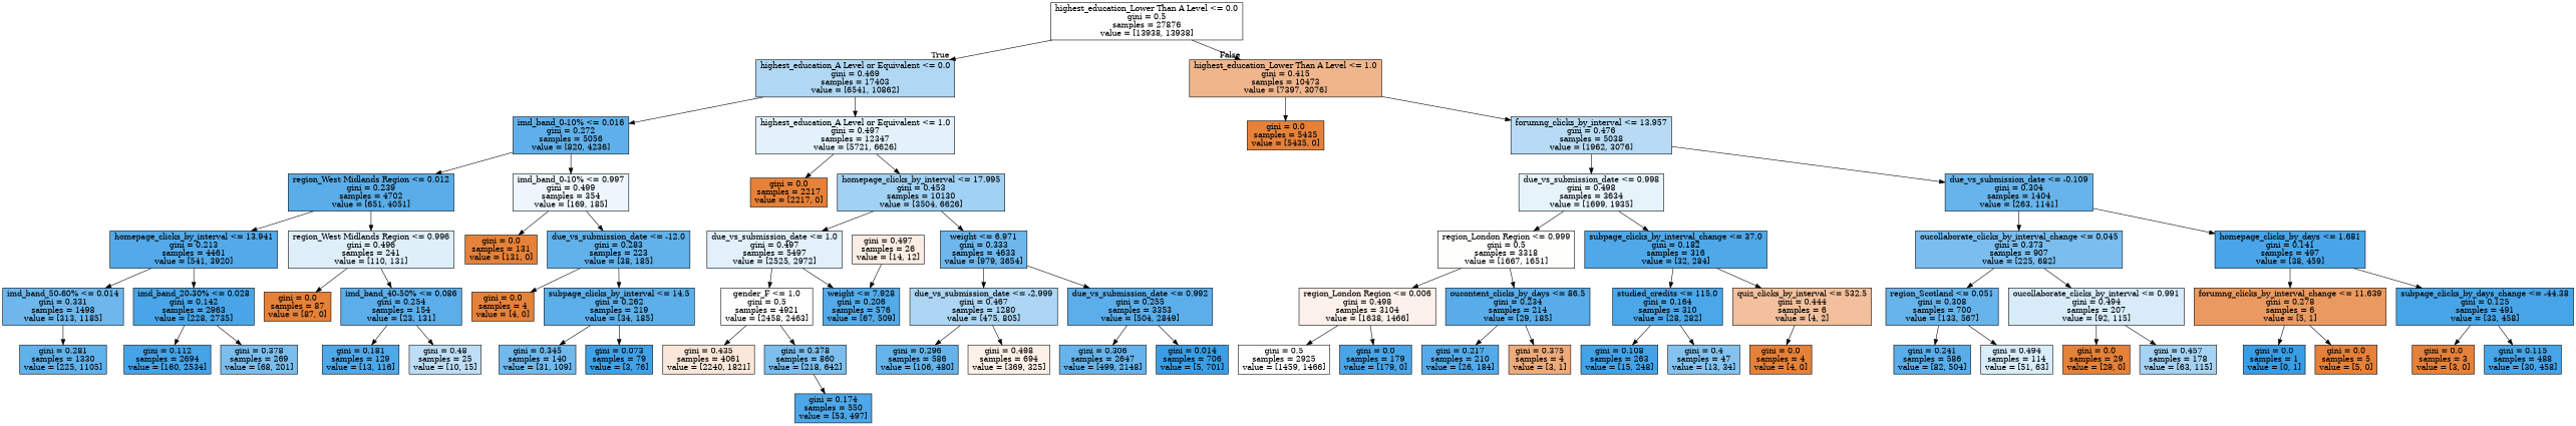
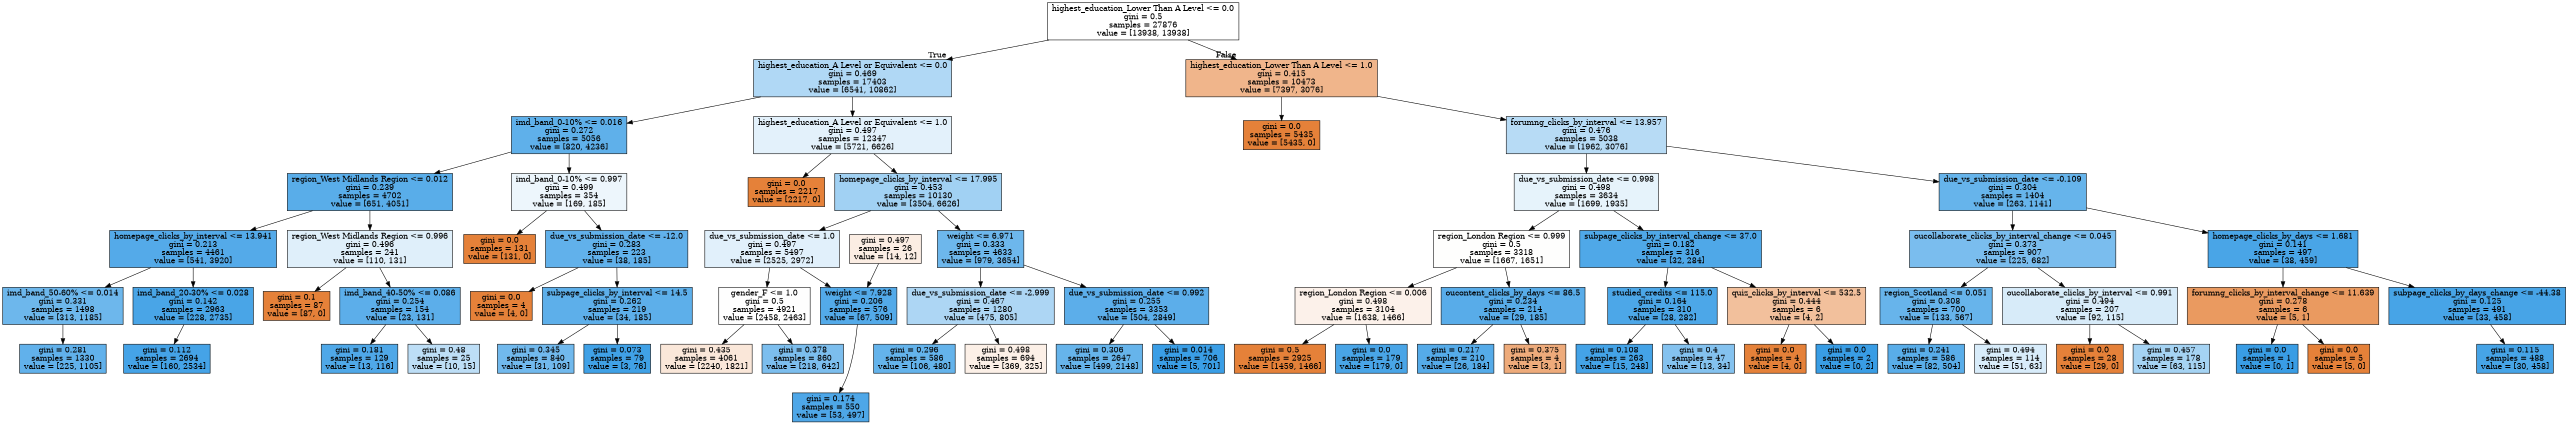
  digraph {
    node [color=black fillcolor="#e58139ff" shape=box style=filled]
    n1 [fillcolor="#e5813900" label="highest_education_Lower Than A Level <= 0.0\ngini = 0.5\nsamples = 27876\nvalue = [13938, 13938]"]
    n2 [fillcolor="#399de565" label="highest_education_A Level or Equivalent <= 0.0\ngini = 0.469\nsamples = 17403\nvalue = [6541, 10862]"]
    n3 [fillcolor="#e5813995" label="highest_education_Lower Than A Level <= 1.0\ngini = 0.415\nsamples = 10473\nvalue = [7397, 3076]"]
    n4 [fillcolor="#399de5ce" label="imd_band_0-10% <= 0.016\ngini = 0.272\nsamples = 5056\nvalue = [820, 4236]"]
    n5 [fillcolor="#399de523" label="highest_education_A Level or Equivalent <= 1.0\ngini = 0.497\nsamples = 12347\nvalue = [5721, 6626]"]
    n6 [label="gini = 0.0\nsamples = 5435\nvalue = [5435, 0]"]
    n7 [fillcolor="#399de55c" label="forumng_clicks_by_interval <= 13.957\ngini = 0.476\nsamples = 5038\nvalue = [1962, 3076]"]
    n8 [fillcolor="#399de5d6" label="region_West Midlands Region <= 0.012\ngini = 0.239\nsamples = 4702\nvalue = [651, 4051]"]
    n9 [fillcolor="#399de516" label="imd_band_0-10% <= 0.997\ngini = 0.499\nsamples = 354\nvalue = [169, 185]"]
    n10 [label="gini = 0.0\nsamples = 2217\nvalue = [2217, 0]"]
    n11 [fillcolor="#399de578" label="homepage_clicks_by_interval <= 17.995\ngini = 0.453\nsamples = 10130\nvalue = [3504, 6626]"]
    n12 [fillcolor="#399de5dc" label="homepage_clicks_by_interval <= 13.941\ngini = 0.213\nsamples = 4461\nvalue = [541, 3920]"]
    n13 [fillcolor="#399de529" label="region_West Midlands Region <= 0.996\ngini = 0.496\nsamples = 241\nvalue = [110, 131]"]
    n14 [label="gini = 0.0\nsamples = 131\nvalue = [131, 0]"]
    n15 [fillcolor="#399de5cb" label="due_vs_submission_date <= -12.0\ngini = 0.283\nsamples = 223\nvalue = [38, 185]"]
    n16 [fillcolor="#399de5bc" label="imd_band_50-60% <= 0.014\ngini = 0.331\nsamples = 1498\nvalue = [313, 1185]"]
    n17 [fillcolor="#399de5ea" label="imd_band_20-30% <= 0.028\ngini = 0.142\nsamples = 2963\nvalue = [228, 2735]"]
-   n18 [label="gini = 0.0\nsamples = 87\nvalue = [87, 0]"]
+   n18 [label="gini = 0.1\nsamples = 87\nvalue = [87, 0]"]
    n19 [fillcolor="#399de5d2" label="imd_band_40-50% <= 0.086\ngini = 0.254\nsamples = 154\nvalue = [23, 131]"]
    n20 [fillcolor="#399de5cb" label="gini = 0.281\nsamples = 1330\nvalue = [225, 1105]"]
    n21 [fillcolor="#399de5ef" label="gini = 0.112\nsamples = 2694\nvalue = [160, 2534]"]
-   n22 [fillcolor="#399de5a9" label="gini = 0.378\nsamples = 269\nvalue = [68, 201]"]
    n23 [fillcolor="#399de5e2" label="gini = 0.181\nsamples = 129\nvalue = [13, 116]"]
    n24 [fillcolor="#399de555" label="gini = 0.48\nsamples = 25\nvalue = [10, 15]"]
    n25 [label="gini = 0.0\nsamples = 4\nvalue = [4, 0]"]
    n26 [fillcolor="#399de5d0" label="subpage_clicks_by_interval <= 14.5\ngini = 0.262\nsamples = 219\nvalue = [34, 185]"]
-   n27 [fillcolor="#399de5b6" label="gini = 0.345\nsamples = 140\nvalue = [31, 109]"]
+   n27 [fillcolor="#399de5b6" label="gini = 0.345\nsamples = 840\nvalue = [31, 109]"]
    n28 [fillcolor="#399de5f5" label="gini = 0.073\nsamples = 79\nvalue = [3, 76]"]
    n29 [fillcolor="#399de526" label="due_vs_submission_date <= 1.0\ngini = 0.497\nsamples = 5497\nvalue = [2525, 2972]"]
    n30 [fillcolor="#399de5bb" label="weight <= 6.971\ngini = 0.333\nsamples = 4633\nvalue = [979, 3654]"]
    n31 [fillcolor="#399de501" label="gender_F <= 1.0\ngini = 0.5\nsamples = 4921\nvalue = [2458, 2463]"]
    n32 [fillcolor="#399de5dd" label="weight <= 7.928\ngini = 0.206\nsamples = 576\nvalue = [67, 509]"]
    n33 [fillcolor="#399de569" label="due_vs_submission_date <= -2.999\ngini = 0.467\nsamples = 1280\nvalue = [475, 805]"]
    n34 [fillcolor="#399de5d2" label="due_vs_submission_date <= 0.992\ngini = 0.255\nsamples = 3353\nvalue = [504, 2849]"]
    n35 [fillcolor="#e5813930" label="gini = 0.435\nsamples = 4061\nvalue = [2240, 1821]"]
    n36 [fillcolor="#399de5a8" label="gini = 0.378\nsamples = 860\nvalue = [218, 642]"]
    n37 [fillcolor="#399de5e4" label="gini = 0.174\nsamples = 550\nvalue = [53, 497]"]
    n38 [fillcolor="#e5813924" label="gini = 0.497\nsamples = 26\nvalue = [14, 12]"]
    n39 [fillcolor="#399de5c7" label="gini = 0.296\nsamples = 586\nvalue = [106, 480]"]
    n40 [fillcolor="#e581391e" label="gini = 0.498\nsamples = 694\nvalue = [369, 325]"]
    n41 [fillcolor="#399de5c4" label="gini = 0.306\nsamples = 2647\nvalue = [499, 2148]"]
    n42 [fillcolor="#399de5fd" label="gini = 0.014\nsamples = 706\nvalue = [5, 701]"]
    n43 [fillcolor="#399de51f" label="due_vs_submission_date <= 0.998\ngini = 0.498\nsamples = 3634\nvalue = [1699, 1935]"]
    n44 [fillcolor="#399de5c4" label="due_vs_submission_date <= -0.109\ngini = 0.304\nsamples = 1404\nvalue = [263, 1141]"]
    n45 [fillcolor="#e5813902" label="region_London Region <= 0.999\ngini = 0.5\nsamples = 3318\nvalue = [1667, 1651]"]
    n46 [fillcolor="#399de5e2" label="subpage_clicks_by_interval_change <= 37.0\ngini = 0.182\nsamples = 316\nvalue = [32, 284]"]
    n47 [fillcolor="#399de5ab" label="oucollaborate_clicks_by_interval_change <= 0.045\ngini = 0.373\nsamples = 907\nvalue = [225, 682]"]
    n48 [fillcolor="#399de5ea" label="homepage_clicks_by_days <= 1.681\ngini = 0.141\nsamples = 497\nvalue = [38, 459]"]
    n49 [fillcolor="#e581391b" label="region_London Region <= 0.006\ngini = 0.498\nsamples = 3104\nvalue = [1638, 1466]"]
    n50 [fillcolor="#399de5d7" label="oucontent_clicks_by_days <= 86.5\ngini = 0.234\nsamples = 214\nvalue = [29, 185]"]
    n51 [fillcolor="#399de5e6" label="studied_credits <= 115.0\ngini = 0.164\nsamples = 310\nvalue = [28, 282]"]
    n52 [fillcolor="#e581397f" label="quiz_clicks_by_interval <= 532.5\ngini = 0.444\nsamples = 6\nvalue = [4, 2]"]
-   n53 [fillcolor="#399de501" label="gini = 0.5\nsamples = 2925\nvalue = [1459, 1466]"]
+   n53 [label="gini = 0.5\nsamples = 2925\nvalue = [1459, 1466]"]
    n54 [fillcolor="#399de5ea" label="gini = 0.0\nsamples = 179\nvalue = [179, 0]"]
    n55 [fillcolor="#399de5db" label="gini = 0.217\nsamples = 210\nvalue = [26, 184]"]
    n56 [fillcolor="#e58139aa" label="gini = 0.375\nsamples = 4\nvalue = [3, 1]"]
    n57 [fillcolor="#399de5f0" label="gini = 0.108\nsamples = 263\nvalue = [15, 248]"]
    n58 [fillcolor="#399de59e" label="gini = 0.4\nsamples = 47\nvalue = [13, 34]"]
    n59 [label="gini = 0.0\nsamples = 4\nvalue = [4, 0]"]
+   n60 [fillcolor="#399de5ff" label="gini = 0.0\nsamples = 2\nvalue = [0, 2]"]
    n61 [fillcolor="#399de5c3" label="region_Scotland <= 0.051\ngini = 0.308\nsamples = 700\nvalue = [133, 567]"]
    n62 [fillcolor="#399de533" label="oucollaborate_clicks_by_interval <= 0.991\ngini = 0.494\nsamples = 207\nvalue = [92, 115]"]
    n63 [fillcolor="#e58139cc" label="forumng_clicks_by_interval_change <= 11.639\ngini = 0.278\nsamples = 6\nvalue = [5, 1]"]
    n64 [fillcolor="#399de5ed" label="subpage_clicks_by_days_change <= -44.38\ngini = 0.125\nsamples = 491\nvalue = [33, 458]"]
    n65 [fillcolor="#399de5d6" label="gini = 0.241\nsamples = 586\nvalue = [82, 504]"]
    n66 [fillcolor="#399de531" label="gini = 0.494\nsamples = 114\nvalue = [51, 63]"]
-   n67 [label="gini = 0.0\nsamples = 29\nvalue = [29, 0]"]
+   n67 [label="gini = 0.0\nsamples = 28\nvalue = [29, 0]"]
    n68 [fillcolor="#399de573" label="gini = 0.457\nsamples = 178\nvalue = [63, 115]"]
    n69 [fillcolor="#399de5ff" label="gini = 0.0\nsamples = 1\nvalue = [0, 1]"]
    n70 [label="gini = 0.0\nsamples = 5\nvalue = [5, 0]"]
-   n71 [label="gini = 0.0\nsamples = 3\nvalue = [3, 0]"]
    n72 [fillcolor="#399de5ee" label="gini = 0.115\nsamples = 488\nvalue = [30, 458]"]
    n1 -> n2 [headlabel=True labelangle=45 labeldistance=2.5]
    n1 -> n3 [headlabel=False labelangle=-45 labeldistance=2.5]
    n2 -> n4
    n2 -> n5
    n3 -> n6
    n3 -> n7
    n4 -> n8
    n4 -> n9
    n5 -> n10
    n5 -> n11
    n7 -> n43
    n7 -> n44
    n8 -> n12
    n8 -> n13
    n9 -> n14
    n9 -> n15
    n11 -> n29
    n11 -> n30
    n12 -> n16
    n12 -> n17
    n13 -> n18
    n13 -> n19
    n15 -> n25
    n15 -> n26
    n16 -> n20
    n17 -> n21
-   n17 -> n22
    n19 -> n23
    n19 -> n24
    n26 -> n27
    n26 -> n28
    n29 -> n31
    n29 -> n32
    n30 -> n33
    n30 -> n34
    n31 -> n35
    n31 -> n36
-   n36 -> n37
+   n32 -> n37
    n33 -> n39
    n33 -> n40
    n34 -> n41
    n34 -> n42
    n38 -> n32
    n43 -> n45
    n43 -> n46
    n44 -> n47
    n44 -> n48
    n45 -> n49
    n45 -> n50
    n46 -> n51
    n46 -> n52
    n47 -> n61
    n47 -> n62
    n48 -> n63
    n48 -> n64
    n49 -> n53
    n49 -> n54
    n50 -> n55
    n50 -> n56
    n51 -> n57
    n51 -> n58
    n52 -> n59
+   n52 -> n60
    n61 -> n65
    n61 -> n66
    n62 -> n67
    n62 -> n68
    n63 -> n69
    n63 -> n70
-   n64 -> n71
    n64 -> n72
  }
